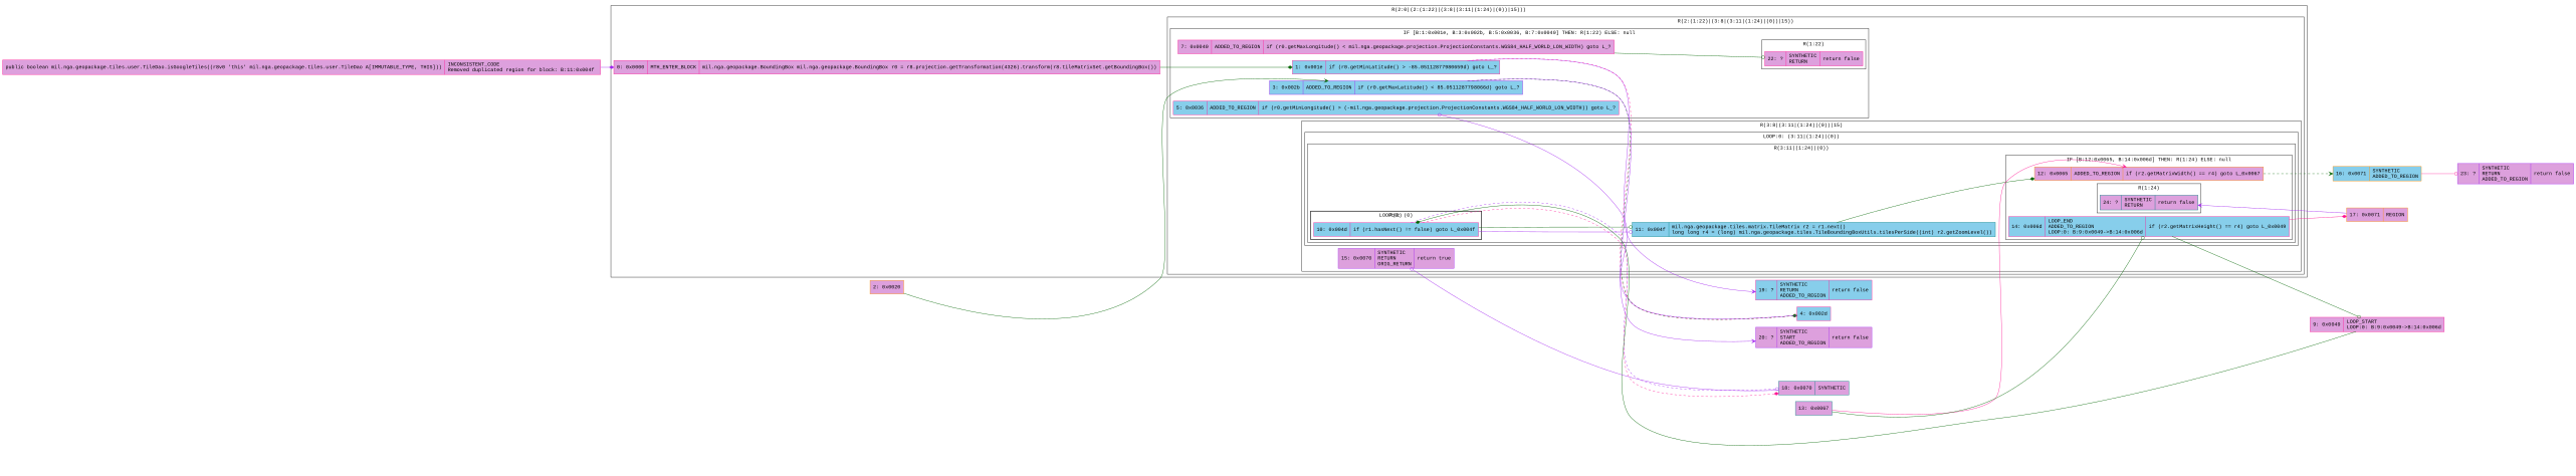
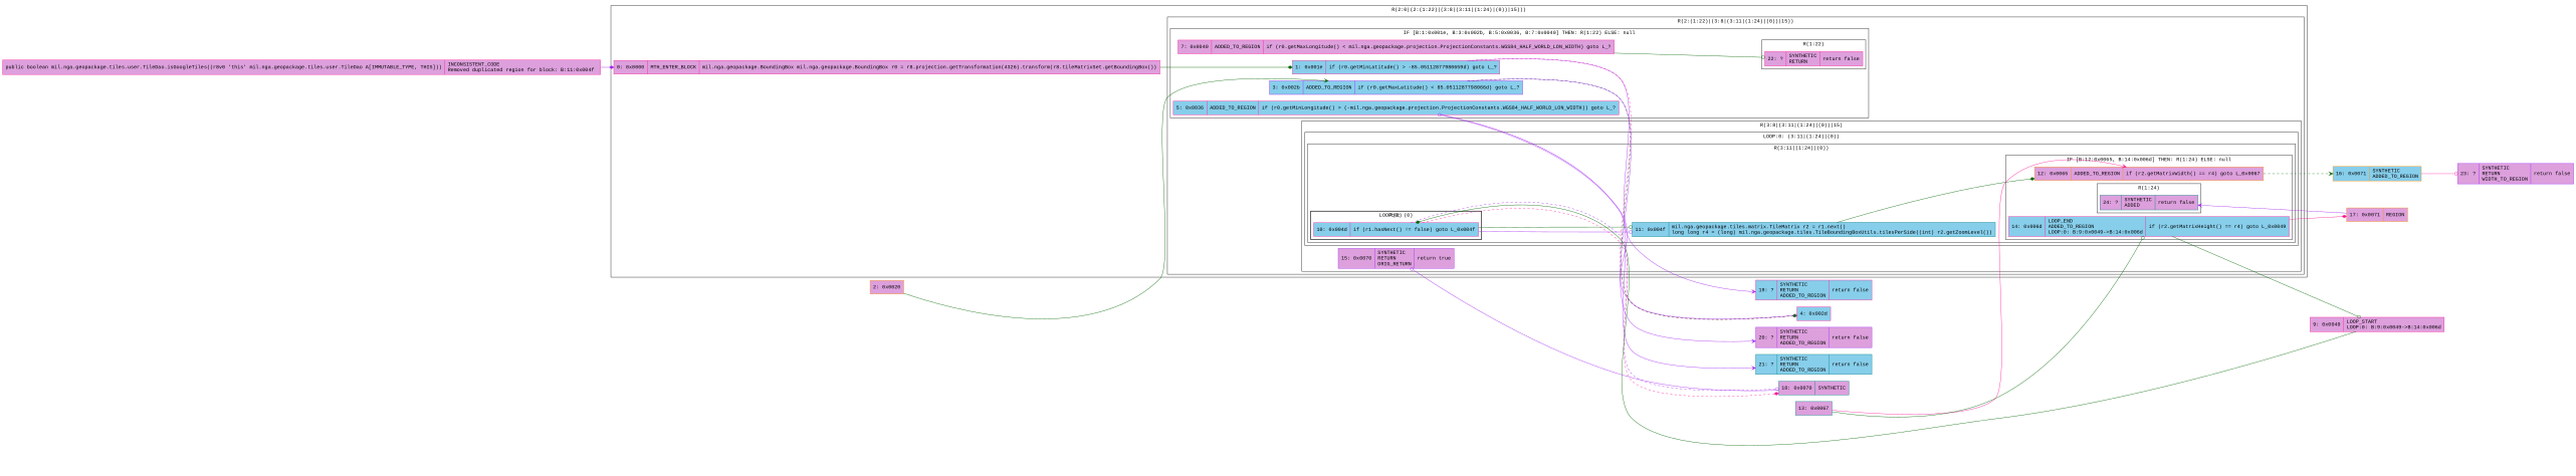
  digraph {
    fontname="Liberation Mono"
    rankdir=LR
    node [color=deeppink fillcolor=plum fontname="Liberation Mono" shape=record style=filled]
    edge [arrowhead=odot color=darkgreen fontname="Liberation Mono"]
    n1 [label="{22\:\ ?|SYNTHETIC\lRETURN\l|return false\l}"]
    n2 [fillcolor=skyblue label="{1\:\ 0x001e|if (r0.getMinLatitude() \> \-85.05112877980659d) goto L_?\l}"]
    n3 [color=purple fillcolor=skyblue label="{3\:\ 0x002b|ADDED_TO_REGION\l|if (r0.getMaxLatitude() \< 85.0511287798066d) goto L_?\l}"]
    n4 [fillcolor=skyblue label="{5\:\ 0x0036|ADDED_TO_REGION\l|if (r0.getMinLongitude() \> (\-mil.nga.geopackage.projection.ProjectionConstants.WGS84_HALF_WORLD_LON_WIDTH)) goto L_?\l}"]
    n5 [label="{7\:\ 0x0040|ADDED_TO_REGION\l|if (r0.getMaxLongitude() \< mil.nga.geopackage.projection.ProjectionConstants.WGS84_HALF_WORLD_LON_WIDTH) goto L_?\l}"]
-   n6 [color=teal label="{24\:\ ?|SYNTHETIC\lRETURN\l|return false\l}"]
+   n6 [color=teal label="{24\:\ ?|SYNTHETIC\lADDED\l|return false\l}"]
    n7 [color=darkorange label="{12\:\ 0x0065|ADDED_TO_REGION\l|if (r2.getMatrixWidth() == r4) goto L_0x0067\l}"]
    n8 [fillcolor=skyblue label="{14\:\ 0x006d|LOOP_END\lADDED_TO_REGION\lLOOP:0: B:9:0x0049\-\>B:14:0x006d\l|if (r2.getMatrixHeight() == r4) goto L_0x0049\l}"]
    n9 [fillcolor=skyblue label="{10\:\ 0x004d|if (r1.hasNext() != false) goto L_0x004f\l}"]
    n10 [color=teal fillcolor=skyblue label="{11\:\ 0x004f|mil.nga.geopackage.tiles.matrix.TileMatrix r2 = r1.next()\llong long r4 = (long) mil.nga.geopackage.tiles.TileBoundingBoxUtils.tilesPerSide((int) r2.getZoomLevel())\l}"]
    n11 [color=purple label="{15\:\ 0x0070|SYNTHETIC\lRETURN\lORIG_RETURN\l|return true\l}"]
    n12 [label="{0\:\ 0x0000|MTH_ENTER_BLOCK\l|mil.nga.geopackage.BoundingBox mil.nga.geopackage.BoundingBox r0 = r8.projection.getTransformation(4326).transform(r8.tileMatrixSet.getBoundingBox())\l}"]
    n13 [fillcolor=skyblue label="{19\:\ ?|SYNTHETIC\lRETURN\lADDED_TO_REGION\l|return false\l}"]
    n14 [fillcolor=skyblue label="{4\:\ 0x002d}"]
-   n15 [color=purple label="{20\:\ ?|SYNTHETIC\lSTART\lADDED_TO_REGION\l|return false\l}"]
+   n15 [color=purple label="{20\:\ ?|SYNTHETIC\lRETURN\lADDED_TO_REGION\l|return false\l}"]
+   n16 [color=teal fillcolor=skyblue label="{21\:\ ?|SYNTHETIC\lRETURN\lADDED_TO_REGION\l|return false\l}"]
    n17 [color=darkorange fillcolor=skyblue label="{16\:\ 0x0071|SYNTHETIC\lADDED_TO_REGION\l}"]
    n18 [label="{9\:\ 0x0049|LOOP_START\lLOOP:0: B:9:0x0049\-\>B:14:0x006d\l}"]
    n19 [color=darkorange label="{17\:\ 0x0071|REGION\l}"]
    n20 [color=teal label="{18\:\ 0x0070|SYNTHETIC\l}"]
    n21 [color=darkorange label="{2\:\ 0x0020}"]
    n22 [color=teal label="{13\:\ 0x0067}"]
-   n23 [color=purple label="{23\:\ ?|SYNTHETIC\lRETURN\lADDED_TO_REGION\l|return false\l}"]
+   n23 [color=purple label="{23\:\ ?|SYNTHETIC\lRETURN\lWIDTH_TO_REGION\l|return false\l}"]
    n24 [label="{public boolean mil.nga.geopackage.tiles.user.TileDao.isGoogleTiles((r8v0 'this' mil.nga.geopackage.tiles.user.TileDao A[IMMUTABLE_TYPE, THIS]))  | INCONSISTENT_CODE\lRemoved duplicated region for block: B:11:0x004f \l}"]
    subgraph cluster_1 {
      label="R(2:0|(2:(1:22)|(3:8|(3:11|(1:24)|(0))|15)))"
      n12
      subgraph cluster_2 {
        label="R(2:(1:22)|(3:8|(3:11|(1:24)|(0))|15))"
        subgraph cluster_3 {
          label="IF [B:1:0x001e, B:3:0x002b, B:5:0x0036, B:7:0x0040] THEN: R(1:22) ELSE: null"
          n2
          n3
          n4
          n5
          subgraph cluster_4 {
            label="R(1:22)"
            n1
          }
        }
        subgraph cluster_5 {
          label="R(3:8|(3:11|(1:24)|(0))|15)"
          n11
          subgraph cluster_6 {
            label="LOOP:0: (3:11|(1:24)|(0))"
            subgraph cluster_7 {
              label="R(3:11|(1:24)|(0))"
              n10
              subgraph cluster_8 {
                label="IF [B:12:0x0065, B:14:0x006d] THEN: R(1:24) ELSE: null"
                n7
                n8
                subgraph cluster_9 {
                  label="R(1:24)"
                  n6
                }
              }
              subgraph cluster_10 {
                label="LOOP:0: (0)"
                n9
                subgraph cluster_11 {
                  label="R(0)"
                }
              }
            }
          }
        }
      }
    }
    n2 -> n13 [arrowhead=vee color=purple]
    n2 -> n14 [color=deeppink style=dashed]
    n3 -> n14 [arrowhead=diamond style=dashed]
    n3 -> n15 [arrowhead=vee color=purple]
+   n4 -> n16 [arrowhead=vee color=purple]
    n5 -> n1
    n7 -> n17 [arrowhead=vee style=dashed]
    n8 -> n18
    n8 -> n19 [arrowhead=diamond color=deeppink style=solid]
    n9 -> n10 [color=purple]
    n9 -> n10
    n9 -> n20 [arrowhead=diamond color=deeppink style=dashed]
    n9 -> n20 [color=purple style=dashed]
    n10 -> n7 [arrowhead=diamond]
    n12 -> n2 [arrowhead=diamond]
    n14 -> n4 [color=purple]
    n17 -> n23 [color=deeppink]
    n18 -> n9 [arrowhead=diamond]
    n19 -> n6 [arrowhead=vee color=purple]
    n20 -> n11 [color=purple]
    n21 -> n3 [arrowhead=vee]
    n22 -> n7 [arrowhead=vee color=deeppink]
    n22 -> n8
    n24 -> n12 [arrowhead=diamond color=purple]
  }
